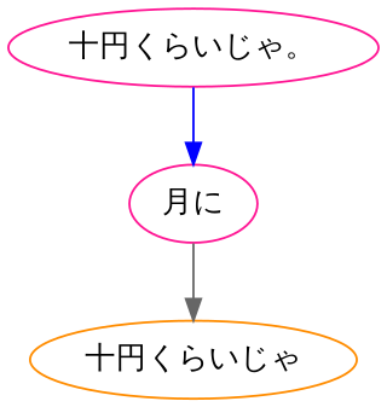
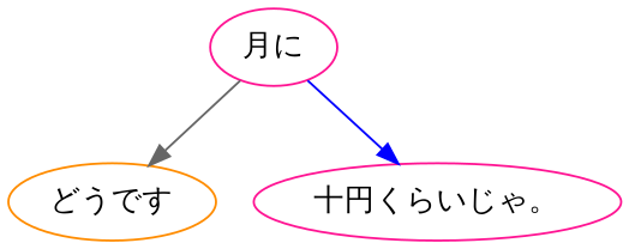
  digraph {
    fontname=Inter
    node [color=deeppink fontname=Inter]
    edge [fontname=Inter]
-   n1 [color=darkorange label="十円くらいじゃ"]
+   n1 [color=darkorange label="どうです"]
    n2 [label="月に"]
    n3 [label="十円くらいじゃ。"]
    n2 -> n1 [color=gray40]
-   n3 -> n2 [color=blue]
+   n2 -> n3 [color=blue]
  }
